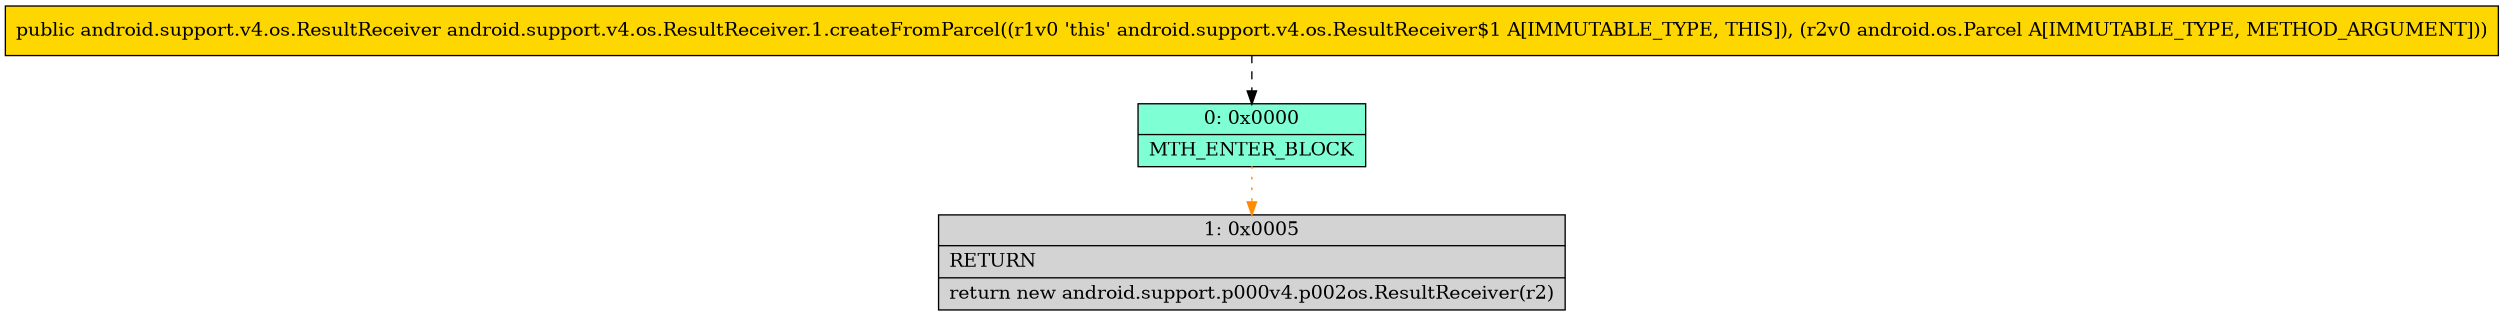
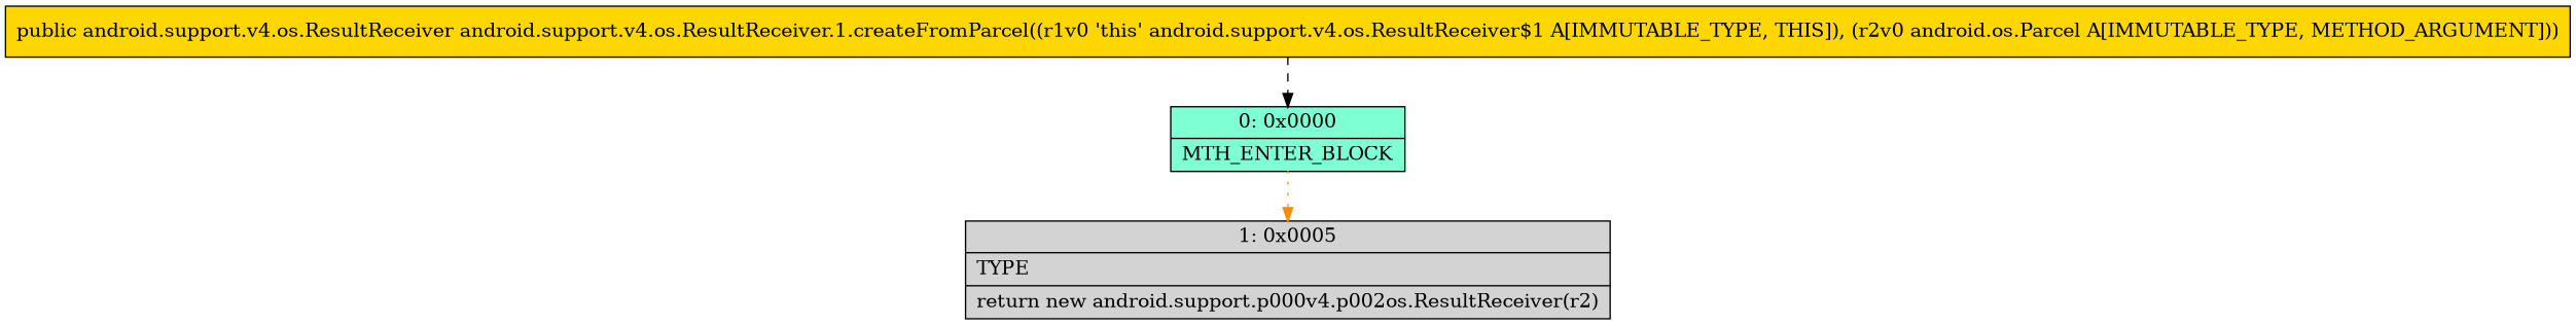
  digraph {
    node [shape=record style=filled]
    n1 [label="{0\:\ 0x0000|MTH_ENTER_BLOCK\l}" fillcolor=aquamarine]
-   n2 [label="{1\:\ 0x0005|RETURN\l|return new android.support.p000v4.p002os.ResultReceiver(r2)\l}" fillcolor=lightgrey]
+   n2 [label="{1\:\ 0x0005|TYPE\l|return new android.support.p000v4.p002os.ResultReceiver(r2)\l}" fillcolor=lightgrey]
    n3 [label="{public android.support.v4.os.ResultReceiver android.support.v4.os.ResultReceiver.1.createFromParcel((r1v0 'this' android.support.v4.os.ResultReceiver$1 A[IMMUTABLE_TYPE, THIS]), (r2v0 android.os.Parcel A[IMMUTABLE_TYPE, METHOD_ARGUMENT])) }" fillcolor=gold]
    n1 -> n2 [color=darkorange style=dotted]
    n3 -> n1 [color=black style=dashed]
  }
